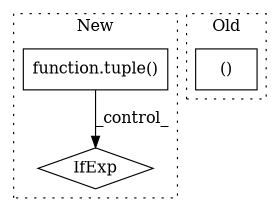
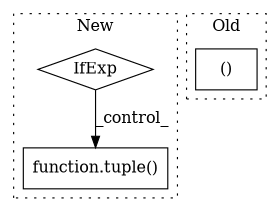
  digraph {
    node [shape=box]
    n1 [a=75 l=7 label="function.tuple()" s=11477]
    n2 [a=51 l="4,6" label=IfExp s="11484,11498" shape=diamond]
    n3 [a=54 l=19 label="()" s=8523]
    subgraph cluster_1 {
      label=New
      style=dotted
      n1
      n2
    }
    subgraph cluster_2 {
      label=Old
      style=dotted
      n3
    }
-   n1 -> n2 [label=_control_]
+   n2 -> n1 [label=_control_]
  }
